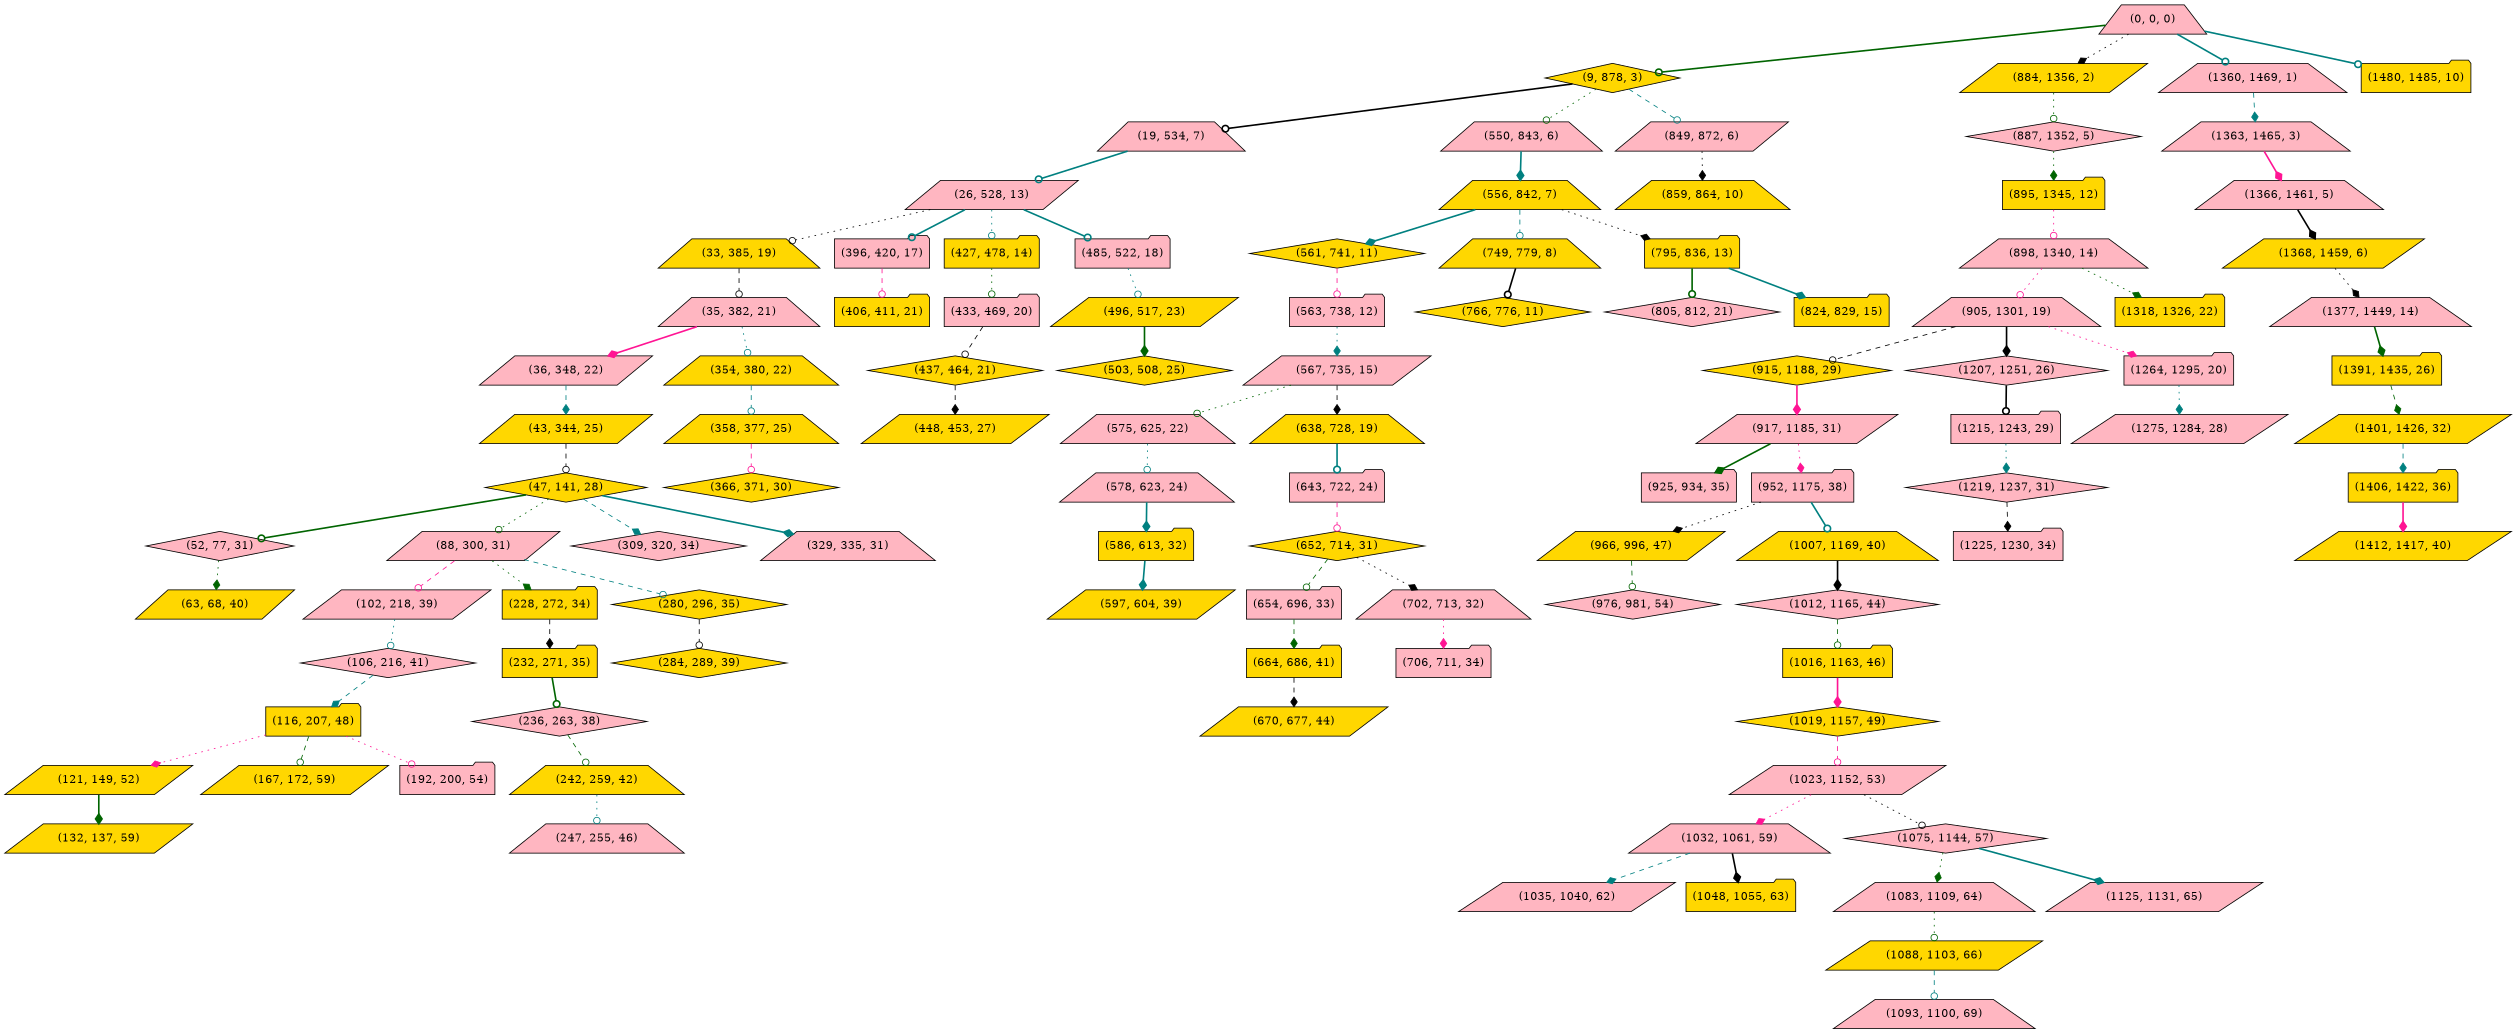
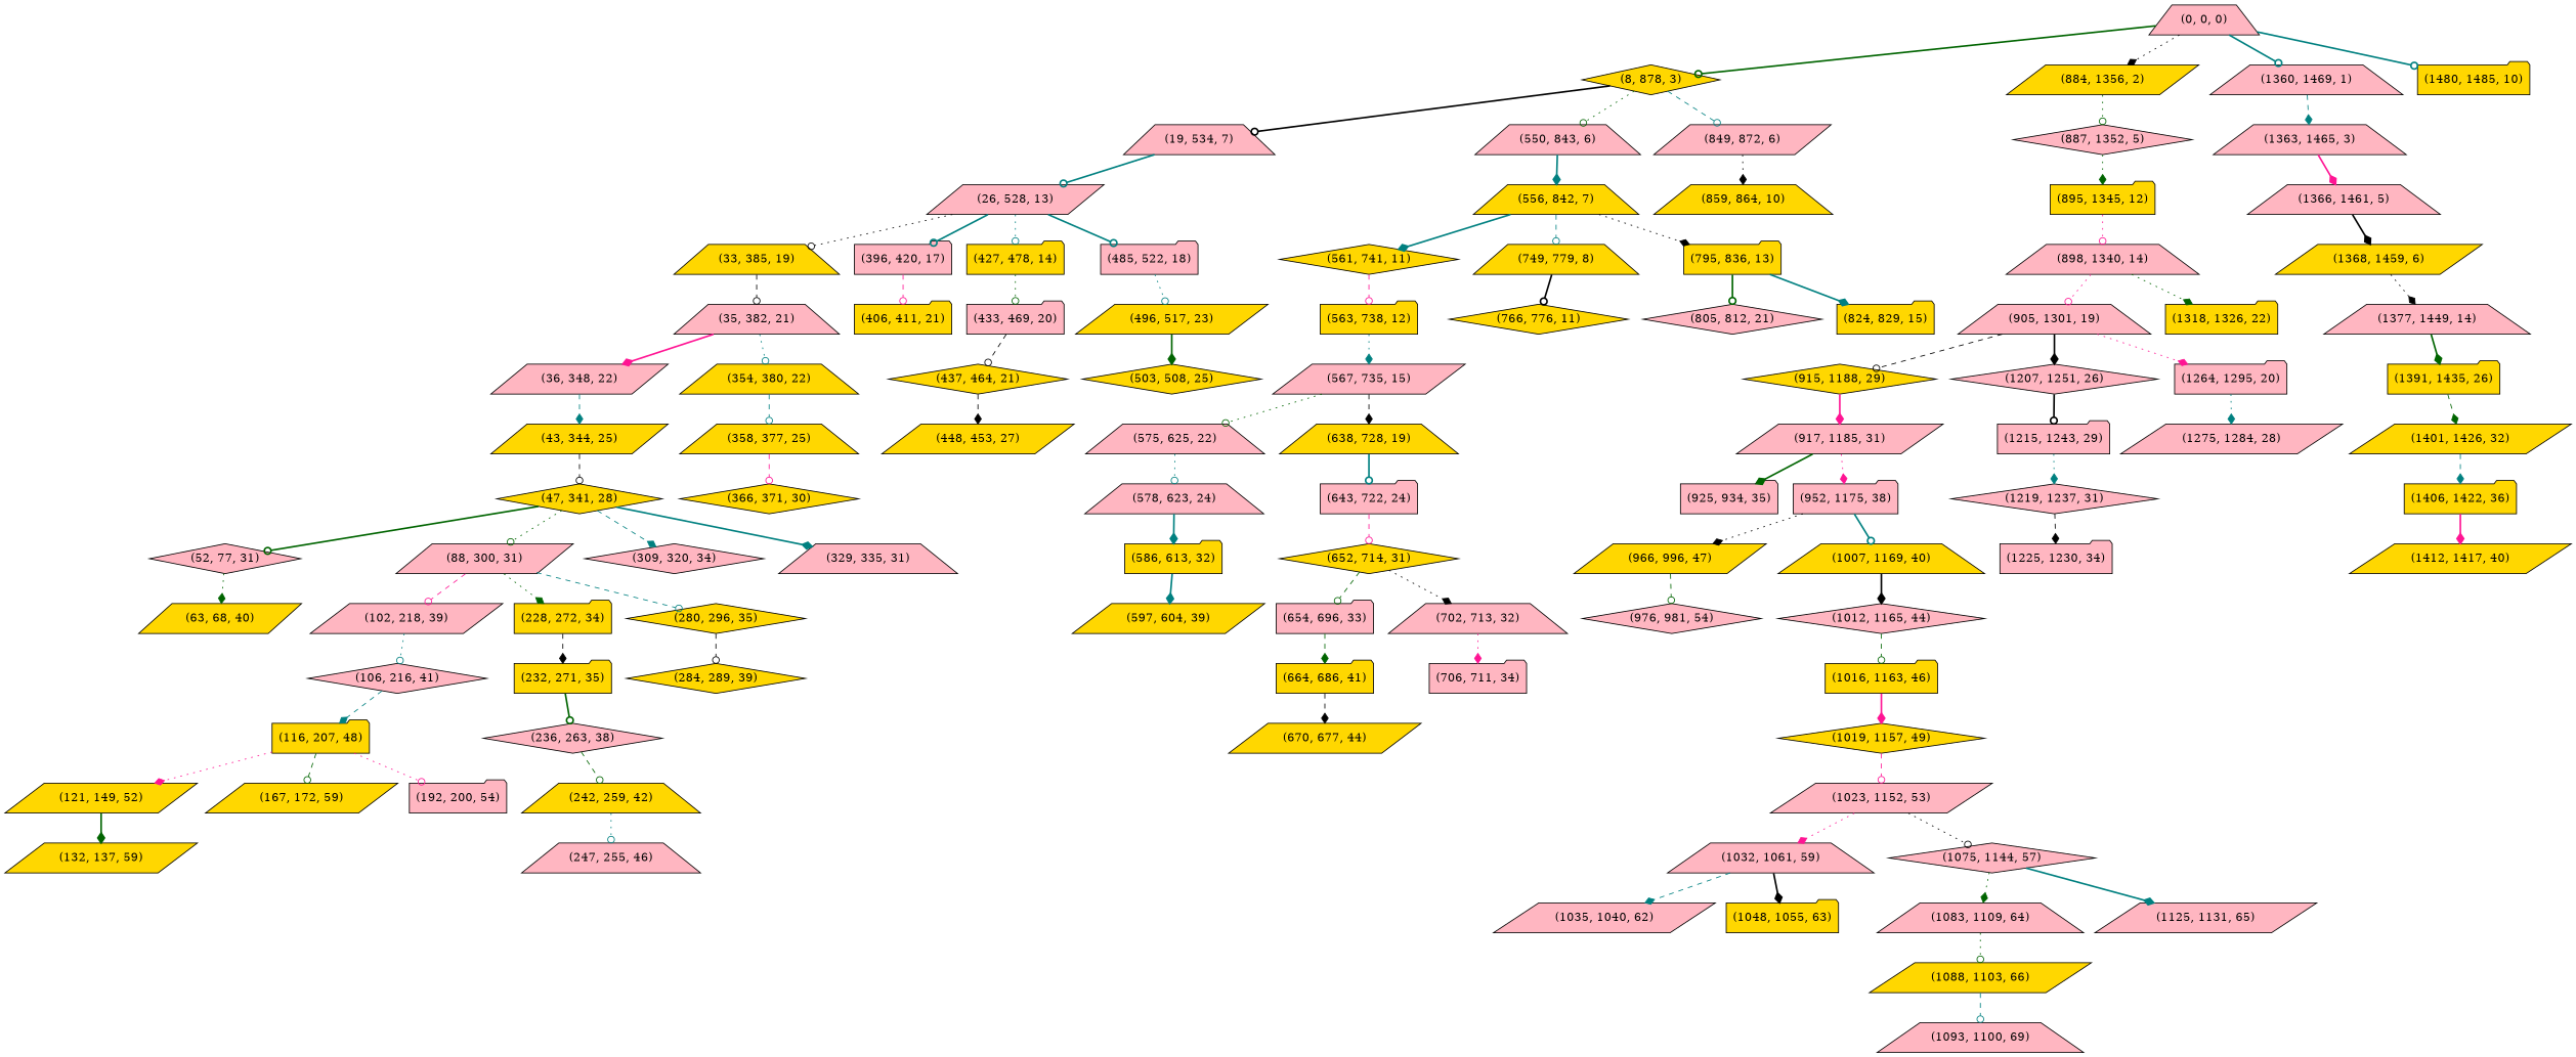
  digraph {
    node [fillcolor=lightpink shape=folder style=filled]
    edge [arrowhead=odot color=teal style=dotted]
    "(0, 0, 0)" [shape=trapezium]
-   "(8, 878, 3)" [fillcolor=gold shape=diamond label="(9, 878, 3)"]
+   "(8, 878, 3)" [fillcolor=gold shape=diamond]
    "(884, 1356, 2)" [fillcolor=gold shape=parallelogram]
    "(1360, 1469, 1)" [shape=trapezium]
    "(1480, 1485, 10)" [fillcolor=gold]
    "(19, 534, 7)" [shape=trapezium]
    "(550, 843, 6)" [shape=trapezium]
    "(849, 872, 6)" [shape=parallelogram]
    "(887, 1352, 5)" [shape=diamond]
    "(1363, 1465, 3)" [shape=trapezium]
    "(26, 528, 13)" [shape=parallelogram]
    "(556, 842, 7)" [fillcolor=gold shape=trapezium]
    "(859, 864, 10)" [fillcolor=gold shape=trapezium]
    "(33, 385, 19)" [fillcolor=gold shape=trapezium]
    "(396, 420, 17)"
    "(427, 478, 14)" [fillcolor=gold]
    "(485, 522, 18)"
    "(35, 382, 21)" [shape=trapezium]
    "(406, 411, 21)" [fillcolor=gold]
    "(433, 469, 20)"
    "(496, 517, 23)" [fillcolor=gold shape=parallelogram]
    "(36, 348, 22)" [shape=parallelogram]
    "(354, 380, 22)" [fillcolor=gold shape=trapezium]
    "(43, 344, 25)" [fillcolor=gold shape=parallelogram]
    "(358, 377, 25)" [fillcolor=gold shape=trapezium]
-   "(47, 341, 28)" [fillcolor=gold shape=diamond label="(47, 141, 28)"]
+   "(47, 341, 28)" [fillcolor=gold shape=diamond]
    "(52, 77, 31)" [shape=diamond]
    "(88, 300, 31)" [shape=parallelogram]
    "(309, 320, 34)" [shape=diamond]
    "(329, 335, 31)" [shape=trapezium]
    "(63, 68, 40)" [fillcolor=gold shape=parallelogram]
    "(102, 218, 39)" [shape=parallelogram]
    "(228, 272, 34)" [fillcolor=gold]
    "(280, 296, 35)" [fillcolor=gold shape=diamond]
    "(106, 216, 41)" [shape=diamond]
    "(232, 271, 35)" [fillcolor=gold]
    "(284, 289, 39)" [fillcolor=gold shape=diamond]
    "(116, 207, 48)" [fillcolor=gold]
    "(121, 149, 52)" [fillcolor=gold shape=parallelogram]
    "(167, 172, 59)" [fillcolor=gold shape=parallelogram]
    "(192, 200, 54)"
    "(132, 137, 59)" [fillcolor=gold shape=parallelogram]
    "(236, 263, 38)" [shape=diamond]
    "(242, 259, 42)" [fillcolor=gold shape=trapezium]
    "(247, 255, 46)" [shape=trapezium]
    "(366, 371, 30)" [fillcolor=gold shape=diamond]
    "(437, 464, 21)" [fillcolor=gold shape=diamond]
    "(448, 453, 27)" [fillcolor=gold shape=parallelogram]
    "(503, 508, 25)" [fillcolor=gold shape=diamond]
    "(561, 741, 11)" [fillcolor=gold shape=diamond]
    "(749, 779, 8)" [fillcolor=gold shape=trapezium]
    "(795, 836, 13)" [fillcolor=gold]
-   "(563, 738, 12)"
+   "(563, 738, 12)" [fillcolor=gold]
    "(766, 776, 11)" [fillcolor=gold shape=diamond]
    "(805, 812, 21)" [shape=diamond]
    "(824, 829, 15)" [fillcolor=gold]
    "(567, 735, 15)" [shape=parallelogram]
    "(575, 625, 22)" [shape=trapezium]
    "(638, 728, 19)" [fillcolor=gold shape=trapezium]
    "(578, 623, 24)" [shape=trapezium]
    "(643, 722, 24)"
    "(586, 613, 32)" [fillcolor=gold]
    n63 [fillcolor=gold label="(597, 604, 39)" shape=parallelogram]
    "(652, 714, 31)" [fillcolor=gold shape=diamond]
    "(654, 696, 33)"
    "(702, 713, 32)" [shape=trapezium]
    "(664, 686, 41)" [fillcolor=gold]
    "(706, 711, 34)"
    "(670, 677, 44)" [fillcolor=gold shape=parallelogram]
    "(895, 1345, 12)" [fillcolor=gold]
    "(898, 1340, 14)" [shape=trapezium]
    "(905, 1301, 19)" [shape=trapezium]
    "(1318, 1326, 22)" [fillcolor=gold]
    "(915, 1188, 29)" [fillcolor=gold shape=diamond]
    "(1207, 1251, 26)" [shape=diamond]
    "(1264, 1295, 20)"
    "(917, 1185, 31)" [shape=parallelogram]
    "(1215, 1243, 29)"
    "(1275, 1284, 28)" [shape=parallelogram]
    "(925, 934, 35)"
    "(952, 1175, 38)"
    "(966, 996, 47)" [fillcolor=gold shape=parallelogram]
    "(1007, 1169, 40)" [fillcolor=gold shape=trapezium]
    "(976, 981, 54)" [shape=diamond]
    "(1012, 1165, 44)" [shape=diamond]
    "(1016, 1163, 46)" [fillcolor=gold]
    "(1019, 1157, 49)" [fillcolor=gold shape=diamond]
    "(1023, 1152, 53)" [shape=parallelogram]
    "(1032, 1061, 59)" [shape=trapezium]
    "(1075, 1144, 57)" [shape=diamond]
    "(1035, 1040, 62)" [shape=parallelogram]
    "(1048, 1055, 63)" [fillcolor=gold]
    "(1083, 1109, 64)" [shape=trapezium]
    "(1125, 1131, 65)" [shape=parallelogram]
    "(1088, 1103, 66)" [fillcolor=gold shape=parallelogram]
    "(1093, 1100, 69)" [shape=trapezium]
    "(1219, 1237, 31)" [shape=diamond]
    "(1225, 1230, 34)"
    "(1366, 1461, 5)" [shape=trapezium]
    "(1368, 1459, 6)" [fillcolor=gold shape=parallelogram]
    "(1377, 1449, 14)" [shape=trapezium]
    "(1391, 1435, 26)" [fillcolor=gold]
    "(1401, 1426, 32)" [fillcolor=gold shape=parallelogram]
    "(1406, 1422, 36)" [fillcolor=gold]
    "(1412, 1417, 40)" [fillcolor=gold shape=parallelogram]
    "(0, 0, 0)" -> "(8, 878, 3)" [color=darkgreen style=bold]
    "(0, 0, 0)" -> "(884, 1356, 2)" [arrowhead=diamond color=black]
    "(0, 0, 0)" -> "(1360, 1469, 1)" [style=bold]
    "(0, 0, 0)" -> "(1480, 1485, 10)" [style=bold]
    "(8, 878, 3)" -> "(19, 534, 7)" [color=black style=bold]
    "(8, 878, 3)" -> "(550, 843, 6)" [color=darkgreen]
    "(8, 878, 3)" -> "(849, 872, 6)" [style=dashed]
    "(884, 1356, 2)" -> "(887, 1352, 5)" [color=darkgreen]
    "(1360, 1469, 1)" -> "(1363, 1465, 3)" [arrowhead=diamond style=dashed]
    "(19, 534, 7)" -> "(26, 528, 13)" [style=bold]
    "(550, 843, 6)" -> "(556, 842, 7)" [arrowhead=diamond style=bold]
    "(849, 872, 6)" -> "(859, 864, 10)" [arrowhead=diamond color=black]
    "(887, 1352, 5)" -> "(895, 1345, 12)" [arrowhead=diamond color=darkgreen]
    "(1363, 1465, 3)" -> "(1366, 1461, 5)" [arrowhead=diamond color=deeppink style=bold]
    "(26, 528, 13)" -> "(33, 385, 19)" [color=black]
    "(26, 528, 13)" -> "(396, 420, 17)" [style=bold]
    "(26, 528, 13)" -> "(427, 478, 14)"
    "(26, 528, 13)" -> "(485, 522, 18)" [style=bold]
    "(556, 842, 7)" -> "(561, 741, 11)" [arrowhead=diamond style=bold]
    "(556, 842, 7)" -> "(749, 779, 8)" [style=dashed]
    "(556, 842, 7)" -> "(795, 836, 13)" [arrowhead=diamond color=black]
    "(33, 385, 19)" -> "(35, 382, 21)" [color=black style=dashed]
    "(396, 420, 17)" -> "(406, 411, 21)" [color=deeppink style=dashed]
    "(427, 478, 14)" -> "(433, 469, 20)" [color=darkgreen]
    "(485, 522, 18)" -> "(496, 517, 23)"
    "(35, 382, 21)" -> "(36, 348, 22)" [arrowhead=diamond color=deeppink style=bold]
    "(35, 382, 21)" -> "(354, 380, 22)"
    "(433, 469, 20)" -> "(437, 464, 21)" [color=black style=dashed]
    "(496, 517, 23)" -> "(503, 508, 25)" [arrowhead=diamond color=darkgreen style=bold]
    "(36, 348, 22)" -> "(43, 344, 25)" [arrowhead=diamond style=dashed]
    "(354, 380, 22)" -> "(358, 377, 25)" [style=dashed]
    "(43, 344, 25)" -> "(47, 341, 28)" [color=black style=dashed]
    "(358, 377, 25)" -> "(366, 371, 30)" [color=deeppink style=dashed]
    "(47, 341, 28)" -> "(52, 77, 31)" [color=darkgreen style=bold]
    "(47, 341, 28)" -> "(88, 300, 31)" [color=darkgreen]
    "(47, 341, 28)" -> "(309, 320, 34)" [arrowhead=diamond style=dashed]
    "(47, 341, 28)" -> "(329, 335, 31)" [arrowhead=diamond style=bold]
    "(52, 77, 31)" -> "(63, 68, 40)" [arrowhead=diamond color=darkgreen]
    "(88, 300, 31)" -> "(102, 218, 39)" [color=deeppink style=dashed]
    "(88, 300, 31)" -> "(228, 272, 34)" [arrowhead=diamond color=darkgreen]
    "(88, 300, 31)" -> "(280, 296, 35)" [style=dashed]
    "(102, 218, 39)" -> "(106, 216, 41)"
    "(228, 272, 34)" -> "(232, 271, 35)" [arrowhead=diamond color=black style=dashed]
    "(280, 296, 35)" -> "(284, 289, 39)" [color=black style=dashed]
    "(106, 216, 41)" -> "(116, 207, 48)" [arrowhead=diamond style=dashed]
    "(232, 271, 35)" -> "(236, 263, 38)" [color=darkgreen style=bold]
    "(116, 207, 48)" -> "(121, 149, 52)" [arrowhead=diamond color=deeppink]
    "(116, 207, 48)" -> "(167, 172, 59)" [color=darkgreen style=dashed]
    "(116, 207, 48)" -> "(192, 200, 54)" [color=deeppink]
    "(121, 149, 52)" -> "(132, 137, 59)" [arrowhead=diamond color=darkgreen style=bold]
    "(236, 263, 38)" -> "(242, 259, 42)" [color=darkgreen style=dashed]
    "(242, 259, 42)" -> "(247, 255, 46)"
    "(437, 464, 21)" -> "(448, 453, 27)" [arrowhead=diamond color=black style=dashed]
    "(561, 741, 11)" -> "(563, 738, 12)" [color=deeppink style=dashed]
    "(749, 779, 8)" -> "(766, 776, 11)" [color=black style=bold]
    "(795, 836, 13)" -> "(805, 812, 21)" [color=darkgreen style=bold]
    "(795, 836, 13)" -> "(824, 829, 15)" [arrowhead=diamond style=bold]
    "(563, 738, 12)" -> "(567, 735, 15)" [arrowhead=diamond]
    "(567, 735, 15)" -> "(575, 625, 22)" [color=darkgreen]
    "(567, 735, 15)" -> "(638, 728, 19)" [arrowhead=diamond color=black style=dashed]
    "(575, 625, 22)" -> "(578, 623, 24)"
    "(638, 728, 19)" -> "(643, 722, 24)" [style=bold]
    "(578, 623, 24)" -> "(586, 613, 32)" [arrowhead=diamond style=bold]
    "(643, 722, 24)" -> "(652, 714, 31)" [color=deeppink style=dashed]
    "(586, 613, 32)" -> n63 [arrowhead=diamond style=bold]
    "(652, 714, 31)" -> "(654, 696, 33)" [color=darkgreen style=dashed]
    "(652, 714, 31)" -> "(702, 713, 32)" [arrowhead=diamond color=black]
    "(654, 696, 33)" -> "(664, 686, 41)" [arrowhead=diamond color=darkgreen style=dashed]
    "(702, 713, 32)" -> "(706, 711, 34)" [arrowhead=diamond color=deeppink]
    "(664, 686, 41)" -> "(670, 677, 44)" [arrowhead=diamond color=black style=dashed]
    "(895, 1345, 12)" -> "(898, 1340, 14)" [color=deeppink]
    "(898, 1340, 14)" -> "(905, 1301, 19)" [color=deeppink]
    "(898, 1340, 14)" -> "(1318, 1326, 22)" [arrowhead=diamond color=darkgreen]
    "(905, 1301, 19)" -> "(915, 1188, 29)" [color=black style=dashed]
    "(905, 1301, 19)" -> "(1207, 1251, 26)" [arrowhead=diamond color=black style=bold]
    "(905, 1301, 19)" -> "(1264, 1295, 20)" [arrowhead=diamond color=deeppink]
    "(915, 1188, 29)" -> "(917, 1185, 31)" [arrowhead=diamond color=deeppink style=bold]
    "(1207, 1251, 26)" -> "(1215, 1243, 29)" [color=black style=bold]
    "(1264, 1295, 20)" -> "(1275, 1284, 28)" [arrowhead=diamond]
    "(917, 1185, 31)" -> "(925, 934, 35)" [arrowhead=diamond color=darkgreen style=bold]
    "(917, 1185, 31)" -> "(952, 1175, 38)" [arrowhead=diamond color=deeppink]
    "(1215, 1243, 29)" -> "(1219, 1237, 31)" [arrowhead=diamond]
    "(952, 1175, 38)" -> "(966, 996, 47)" [arrowhead=diamond color=black]
    "(952, 1175, 38)" -> "(1007, 1169, 40)" [style=bold]
    "(966, 996, 47)" -> "(976, 981, 54)" [color=darkgreen style=dashed]
    "(1007, 1169, 40)" -> "(1012, 1165, 44)" [arrowhead=diamond color=black style=bold]
    "(1012, 1165, 44)" -> "(1016, 1163, 46)" [color=darkgreen style=dashed]
    "(1016, 1163, 46)" -> "(1019, 1157, 49)" [arrowhead=diamond color=deeppink style=bold]
    "(1019, 1157, 49)" -> "(1023, 1152, 53)" [color=deeppink style=dashed]
    "(1023, 1152, 53)" -> "(1032, 1061, 59)" [arrowhead=diamond color=deeppink]
    "(1023, 1152, 53)" -> "(1075, 1144, 57)" [color=black]
    "(1032, 1061, 59)" -> "(1035, 1040, 62)" [arrowhead=diamond style=dashed]
    "(1032, 1061, 59)" -> "(1048, 1055, 63)" [arrowhead=diamond color=black style=bold]
    "(1075, 1144, 57)" -> "(1083, 1109, 64)" [arrowhead=diamond color=darkgreen]
    "(1075, 1144, 57)" -> "(1125, 1131, 65)" [arrowhead=diamond style=bold]
    "(1083, 1109, 64)" -> "(1088, 1103, 66)" [color=darkgreen]
    "(1088, 1103, 66)" -> "(1093, 1100, 69)" [style=dashed]
    "(1219, 1237, 31)" -> "(1225, 1230, 34)" [arrowhead=diamond color=black style=dashed]
    "(1366, 1461, 5)" -> "(1368, 1459, 6)" [arrowhead=diamond color=black style=bold]
    "(1368, 1459, 6)" -> "(1377, 1449, 14)" [arrowhead=diamond color=black]
    "(1377, 1449, 14)" -> "(1391, 1435, 26)" [arrowhead=diamond color=darkgreen style=bold]
    "(1391, 1435, 26)" -> "(1401, 1426, 32)" [arrowhead=diamond color=darkgreen style=dashed]
    "(1401, 1426, 32)" -> "(1406, 1422, 36)" [arrowhead=diamond style=dashed]
    "(1406, 1422, 36)" -> "(1412, 1417, 40)" [arrowhead=diamond color=deeppink style=bold]
  }
